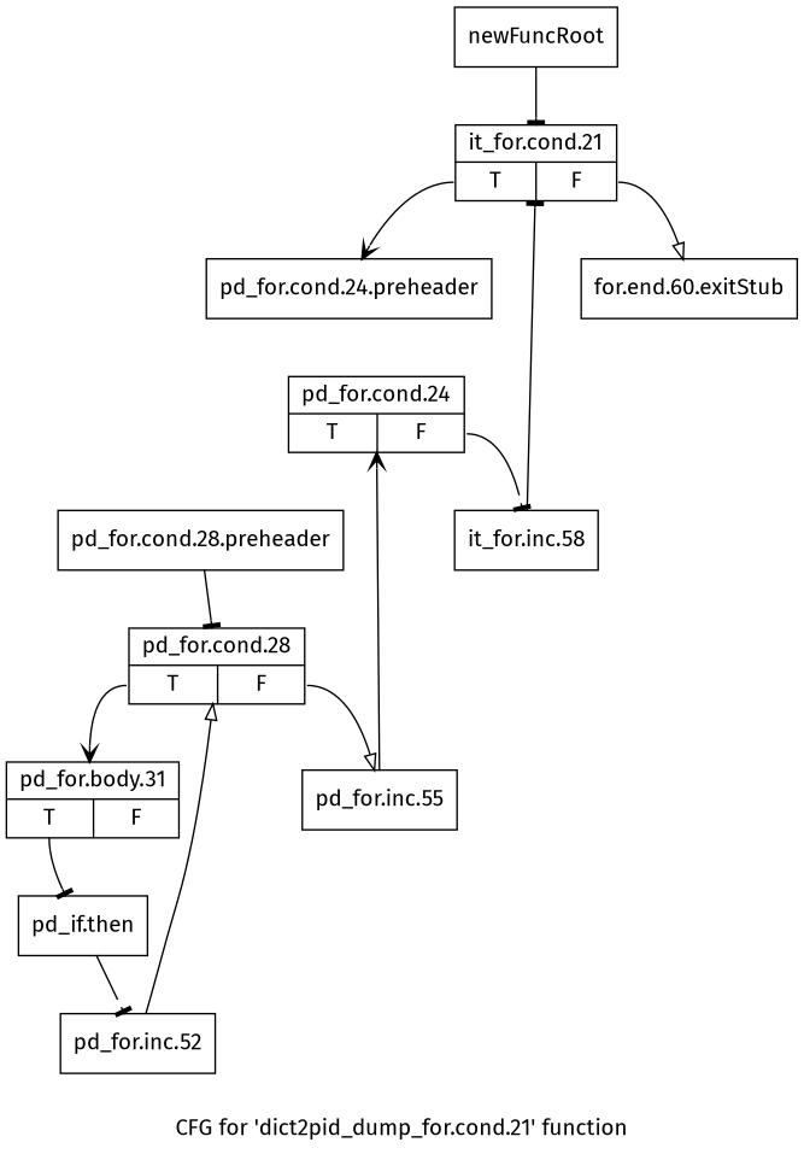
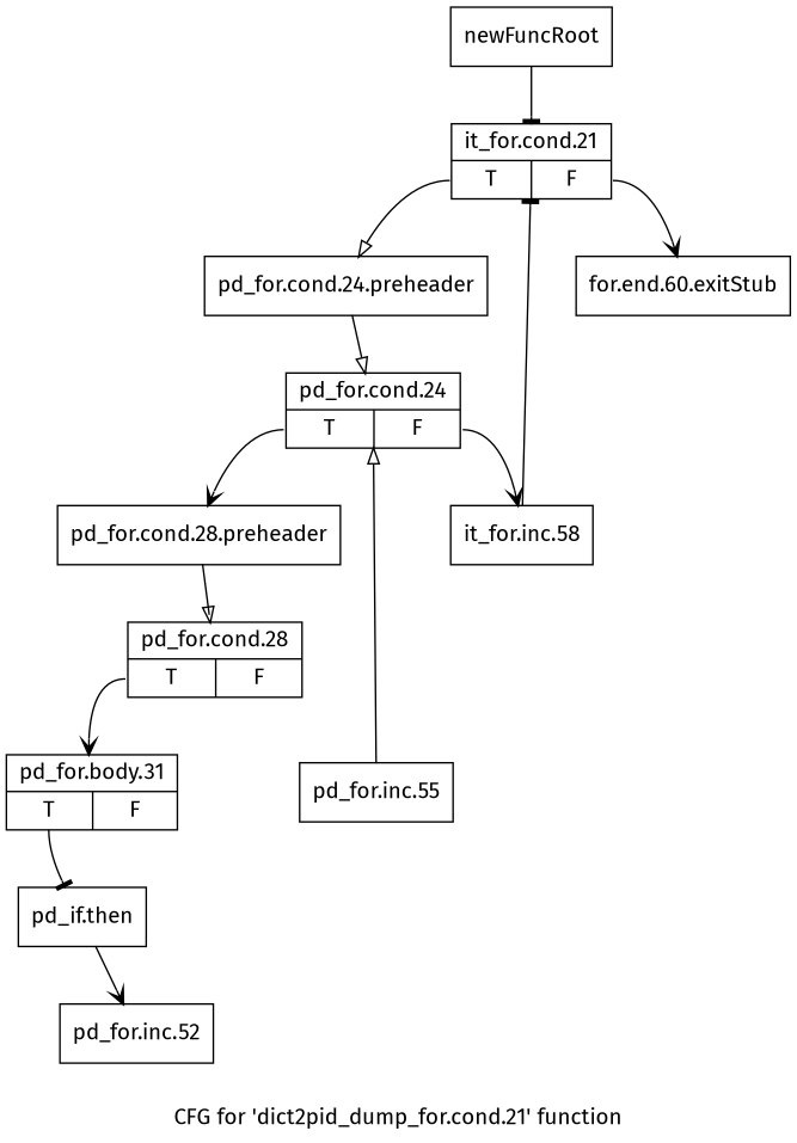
  digraph {
    fontname="Fira Sans"
    label="CFG for 'dict2pid_dump_for.cond.21' function"
    node [fontname="Fira Sans" shape=record]
    edge [arrowhead=vee fontname="Fira Sans"]
    n1 [label="{newFuncRoot}"]
    n2 [label="{it_for.cond.21|{<s0>T|<s1>F}}"]
    n3 [label="{for.end.60.exitStub}"]
    n4 [label="{pd_for.cond.24.preheader}"]
    n5 [label="{pd_for.cond.24|{<s0>T|<s1>F}}"]
    n6 [label="{pd_for.cond.28.preheader}"]
    n7 [label="{it_for.inc.58}"]
    n8 [label="{pd_for.cond.28|{<s0>T|<s1>F}}"]
    n9 [label="{pd_for.body.31|{<s0>T|<s1>F}}"]
    n10 [label="{pd_for.inc.55}"]
    n11 [label="{pd_if.then}"]
    n12 [label="{pd_for.inc.52}"]
    n1 -> n2 [arrowhead=tee]
-   n2 -> n3 [arrowhead=onormal tailport=s1]
-   n2 -> n4 [tailport=s0]
-   n5 -> n7 [arrowhead=tee tailport=s1]
-   n6 -> n8 [arrowhead=tee]
+   n2 -> n3 [tailport=s1]
+   n2 -> n4 [arrowhead=onormal tailport=s0]
+   n4 -> n5 [arrowhead=onormal]
+   n5 -> n6 [tailport=s0]
+   n5 -> n7 [tailport=s1]
+   n6 -> n8 [arrowhead=onormal]
    n7 -> n2 [arrowhead=tee]
    n8 -> n9 [tailport=s0]
-   n8 -> n10 [arrowhead=onormal tailport=s1]
    n9 -> n11 [arrowhead=tee tailport=s0]
-   n10 -> n5
-   n11 -> n12 [arrowhead=tee]
-   n12 -> n8 [arrowhead=onormal]
+   n10 -> n5 [arrowhead=onormal]
+   n11 -> n12
  }
